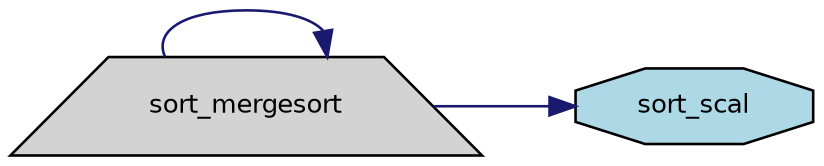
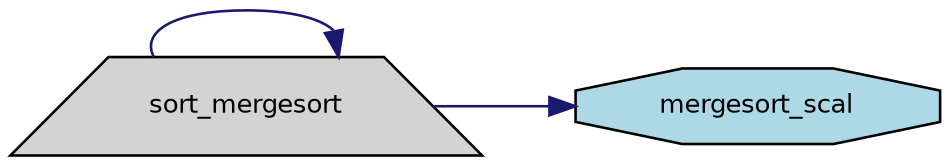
  digraph {
    rankdir=LR
    node [color=black fontname=Helvetica fontsize=10 style=filled]
    edge [color=midnightblue fontname=Helvetica fontsize=10 labelfontname=Helvetica labelfontsize=10 style=solid]
    n1 [fillcolor=lightgrey fontcolor=black height=0.2 label=sort_mergesort shape=trapezium width=0.4]
-   n2 [fillcolor=lightblue height=0.2 label=sort_scal shape=octagon width=0.4]
+   n2 [fillcolor=lightblue height=0.2 label=mergesort_scal shape=octagon width=0.4]
    n1 -> n1
    n1 -> n2
  }
